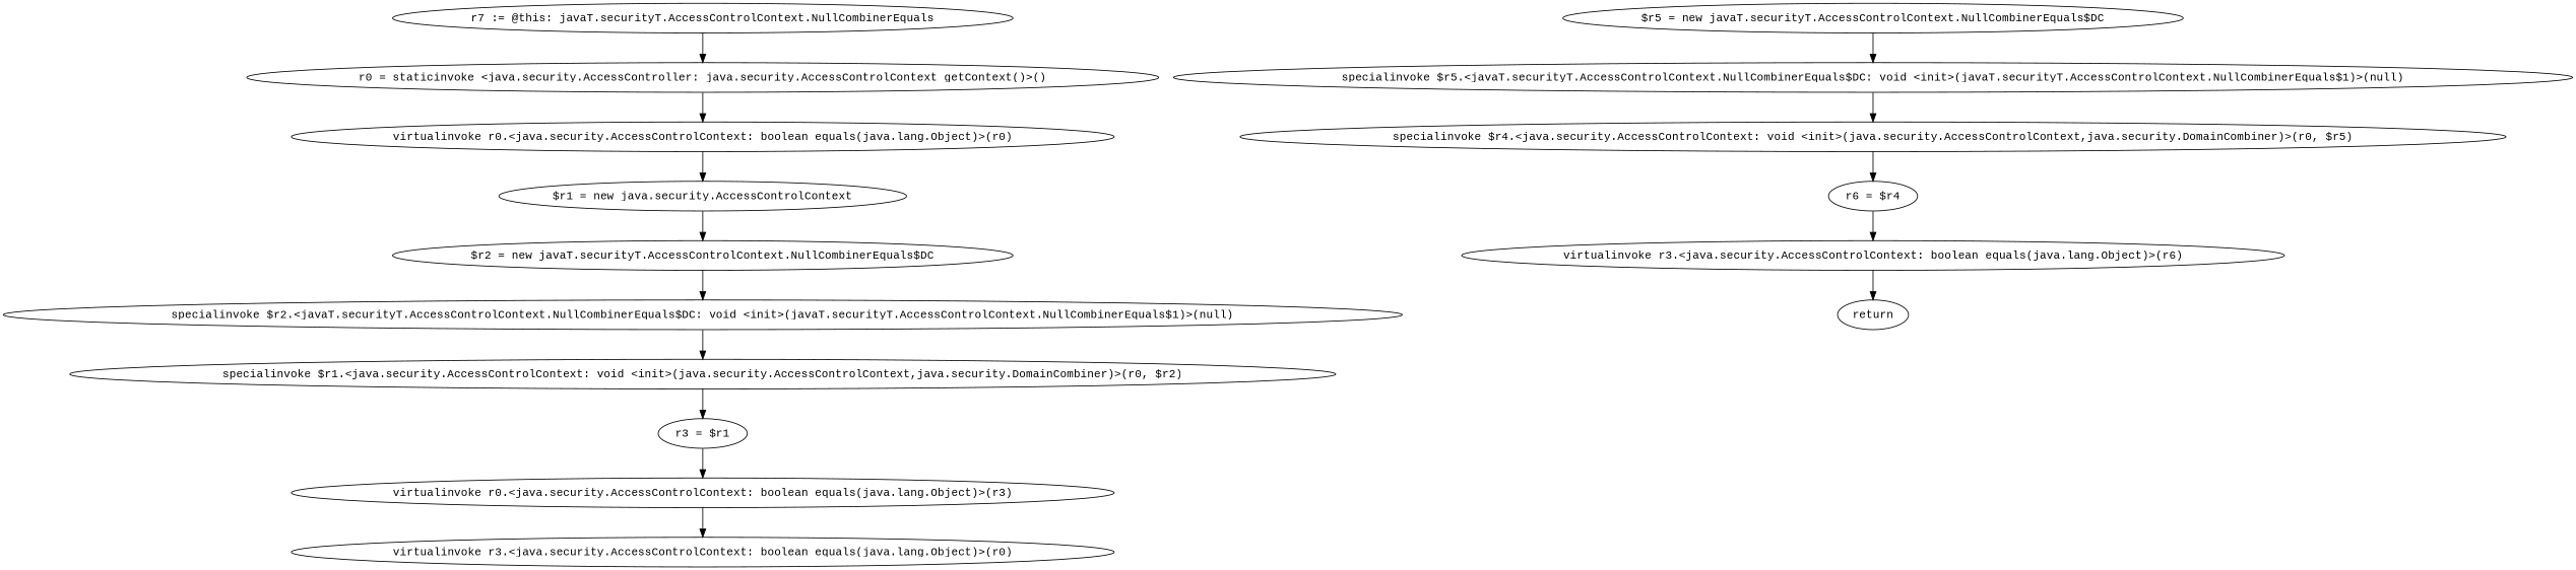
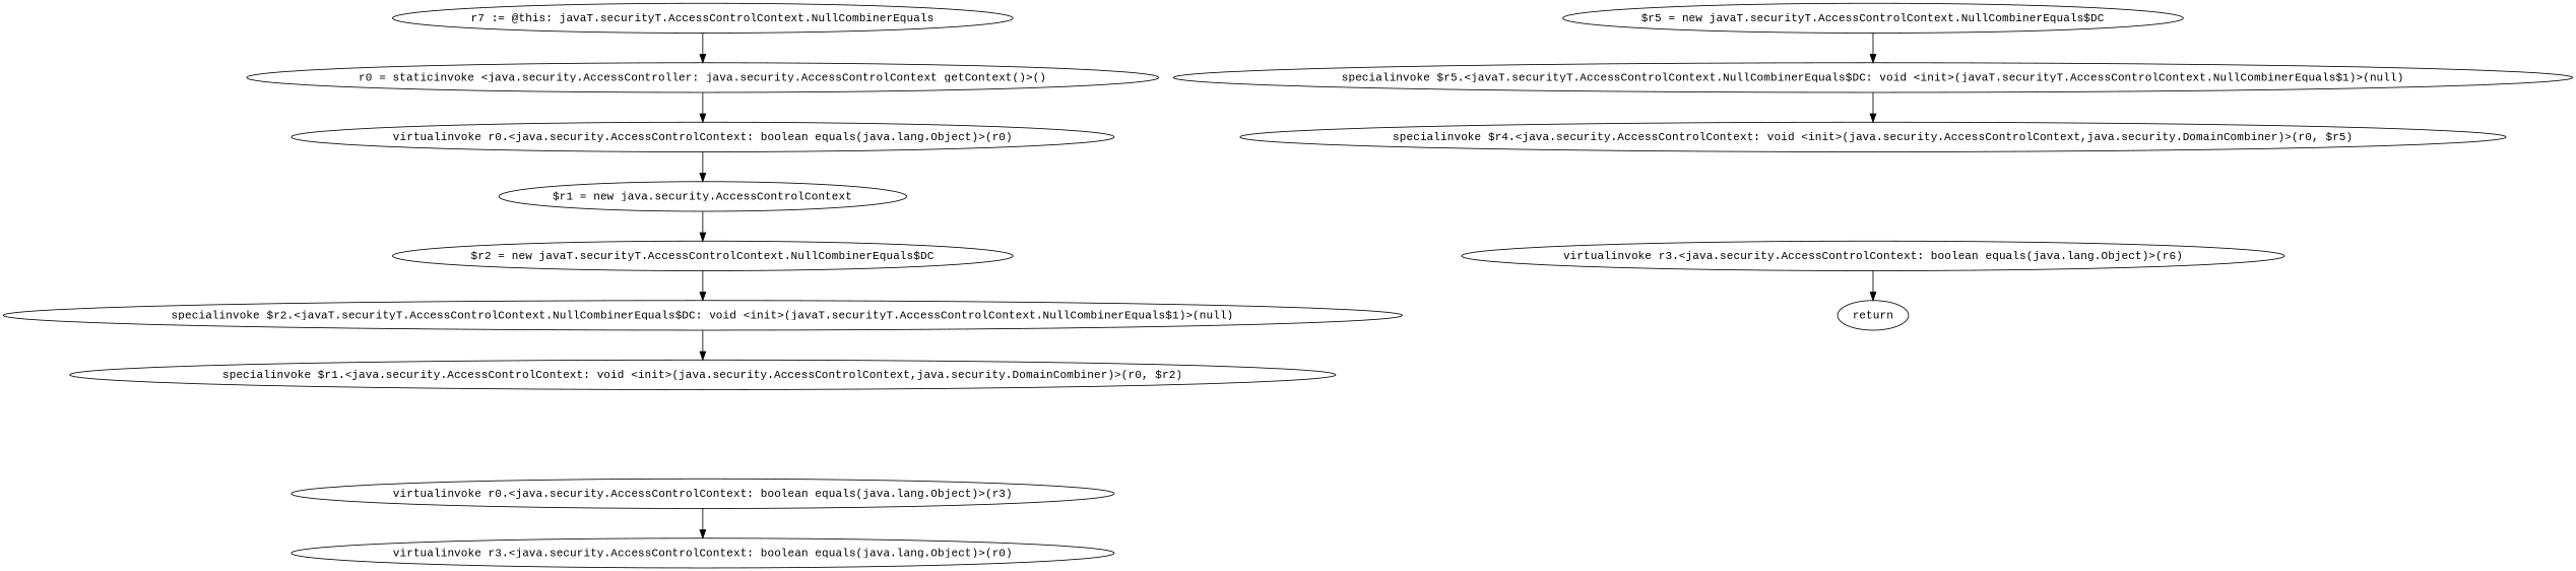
  digraph {
    fontname="Liberation Mono"
    node [fontname="Liberation Mono"]
    edge [fontname="Liberation Mono"]
    "r7 := @this: javaT.securityT.AccessControlContext.NullCombinerEquals"
    "r0 = staticinvoke <java.security.AccessController: java.security.AccessControlContext getContext()>()"
    "virtualinvoke r0.<java.security.AccessControlContext: boolean equals(java.lang.Object)>(r0)"
    "$r1 = new java.security.AccessControlContext"
    "$r2 = new javaT.securityT.AccessControlContext.NullCombinerEquals$DC"
    "specialinvoke $r2.<javaT.securityT.AccessControlContext.NullCombinerEquals$DC: void <init>(javaT.securityT.AccessControlContext.NullCombinerEquals$1)>(null)"
    "specialinvoke $r1.<java.security.AccessControlContext: void <init>(java.security.AccessControlContext,java.security.DomainCombiner)>(r0, $r2)"
-   "r3 = $r1"
    "virtualinvoke r0.<java.security.AccessControlContext: boolean equals(java.lang.Object)>(r3)"
    "virtualinvoke r3.<java.security.AccessControlContext: boolean equals(java.lang.Object)>(r0)"
    "$r5 = new javaT.securityT.AccessControlContext.NullCombinerEquals$DC"
    "specialinvoke $r5.<javaT.securityT.AccessControlContext.NullCombinerEquals$DC: void <init>(javaT.securityT.AccessControlContext.NullCombinerEquals$1)>(null)"
    "specialinvoke $r4.<java.security.AccessControlContext: void <init>(java.security.AccessControlContext,java.security.DomainCombiner)>(r0, $r5)"
-   "r6 = $r4"
    "virtualinvoke r3.<java.security.AccessControlContext: boolean equals(java.lang.Object)>(r6)"
    return
    "r7 := @this: javaT.securityT.AccessControlContext.NullCombinerEquals" -> "r0 = staticinvoke <java.security.AccessController: java.security.AccessControlContext getContext()>()"
    "r0 = staticinvoke <java.security.AccessController: java.security.AccessControlContext getContext()>()" -> "virtualinvoke r0.<java.security.AccessControlContext: boolean equals(java.lang.Object)>(r0)"
    "virtualinvoke r0.<java.security.AccessControlContext: boolean equals(java.lang.Object)>(r0)" -> "$r1 = new java.security.AccessControlContext"
    "$r1 = new java.security.AccessControlContext" -> "$r2 = new javaT.securityT.AccessControlContext.NullCombinerEquals$DC"
    "$r2 = new javaT.securityT.AccessControlContext.NullCombinerEquals$DC" -> "specialinvoke $r2.<javaT.securityT.AccessControlContext.NullCombinerEquals$DC: void <init>(javaT.securityT.AccessControlContext.NullCombinerEquals$1)>(null)"
    "specialinvoke $r2.<javaT.securityT.AccessControlContext.NullCombinerEquals$DC: void <init>(javaT.securityT.AccessControlContext.NullCombinerEquals$1)>(null)" -> "specialinvoke $r1.<java.security.AccessControlContext: void <init>(java.security.AccessControlContext,java.security.DomainCombiner)>(r0, $r2)"
-   "specialinvoke $r1.<java.security.AccessControlContext: void <init>(java.security.AccessControlContext,java.security.DomainCombiner)>(r0, $r2)" -> "r3 = $r1"
-   "r3 = $r1" -> "virtualinvoke r0.<java.security.AccessControlContext: boolean equals(java.lang.Object)>(r3)"
    "virtualinvoke r0.<java.security.AccessControlContext: boolean equals(java.lang.Object)>(r3)" -> "virtualinvoke r3.<java.security.AccessControlContext: boolean equals(java.lang.Object)>(r0)"
    "$r5 = new javaT.securityT.AccessControlContext.NullCombinerEquals$DC" -> "specialinvoke $r5.<javaT.securityT.AccessControlContext.NullCombinerEquals$DC: void <init>(javaT.securityT.AccessControlContext.NullCombinerEquals$1)>(null)"
    "specialinvoke $r5.<javaT.securityT.AccessControlContext.NullCombinerEquals$DC: void <init>(javaT.securityT.AccessControlContext.NullCombinerEquals$1)>(null)" -> "specialinvoke $r4.<java.security.AccessControlContext: void <init>(java.security.AccessControlContext,java.security.DomainCombiner)>(r0, $r5)"
-   "specialinvoke $r4.<java.security.AccessControlContext: void <init>(java.security.AccessControlContext,java.security.DomainCombiner)>(r0, $r5)" -> "r6 = $r4"
-   "r6 = $r4" -> "virtualinvoke r3.<java.security.AccessControlContext: boolean equals(java.lang.Object)>(r6)"
    "virtualinvoke r3.<java.security.AccessControlContext: boolean equals(java.lang.Object)>(r6)" -> return
  }
